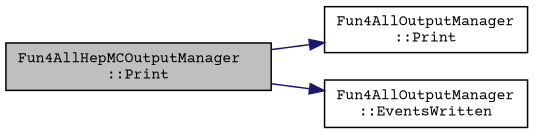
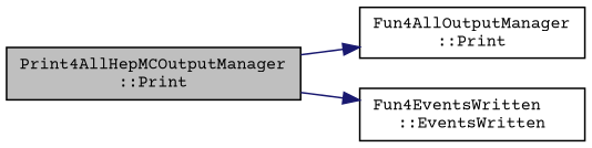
  digraph {
    fontname="Courier Prime"
    rankdir=LR
    node [color=black fontname="Courier Prime" fontsize=10 shape=record]
    edge [color=midnightblue fontname="Courier Prime" fontsize=10 labelfontname=FreeSans labelfontsize=10 style=solid]
-   n1 [fillcolor=grey75 fontcolor=black height=0.2 label="Fun4AllHepMCOutputManager\l::Print" style=filled width=0.4]
+   n1 [fillcolor=grey75 fontcolor=black height=0.2 label="Print4AllHepMCOutputManager\l::Print" style=filled width=0.4]
    n2 [height=0.2 label="Fun4AllOutputManager\l::Print" width=0.4]
-   n3 [height=0.2 label="Fun4AllOutputManager\l::EventsWritten" width=0.4]
+   n3 [height=0.2 label="Fun4EventsWritten\l::EventsWritten" width=0.4]
    n1 -> n2
    n1 -> n3
  }
